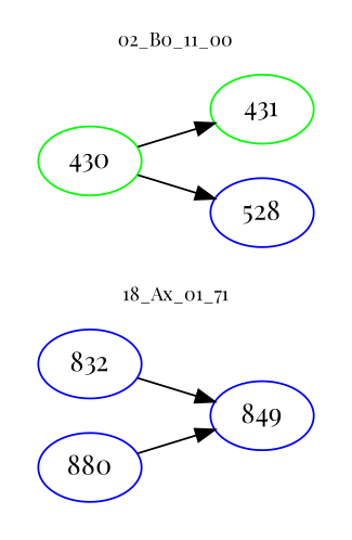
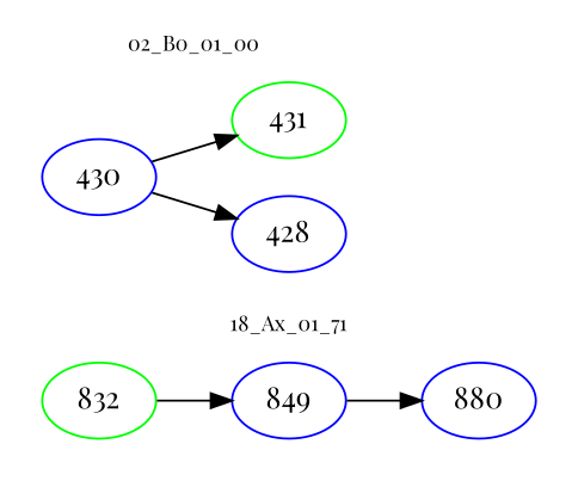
  digraph {
    fontname="Playfair Display"
    rankdir=LR
    node [color=blue fontname="Playfair Display"]
    edge [color=black fontname="Playfair Display"]
    n1 [label=849]
-   n2 [label=832]
+   n2 [color=green label=832]
    n3 [label=880]
-   n4 [color=green label=430]
-   n5 [label=528]
+   n4 [label=430]
+   n5 [label=428]
    n6 [color=green label=431]
    subgraph cluster_1 {
      color=white
      fontsize=10
      label="18_Ax_01_71"
      n1
      n2
      n3
    }
    subgraph cluster_2 {
      color=white
      fontsize=10
-     label="02_B0_11_00"
+     label="02_B0_01_00"
      n4
      n5
      n6
    }
-   n3 -> n1
+   n1 -> n3
    n2 -> n1
    n4 -> n5
    n4 -> n6
  }
